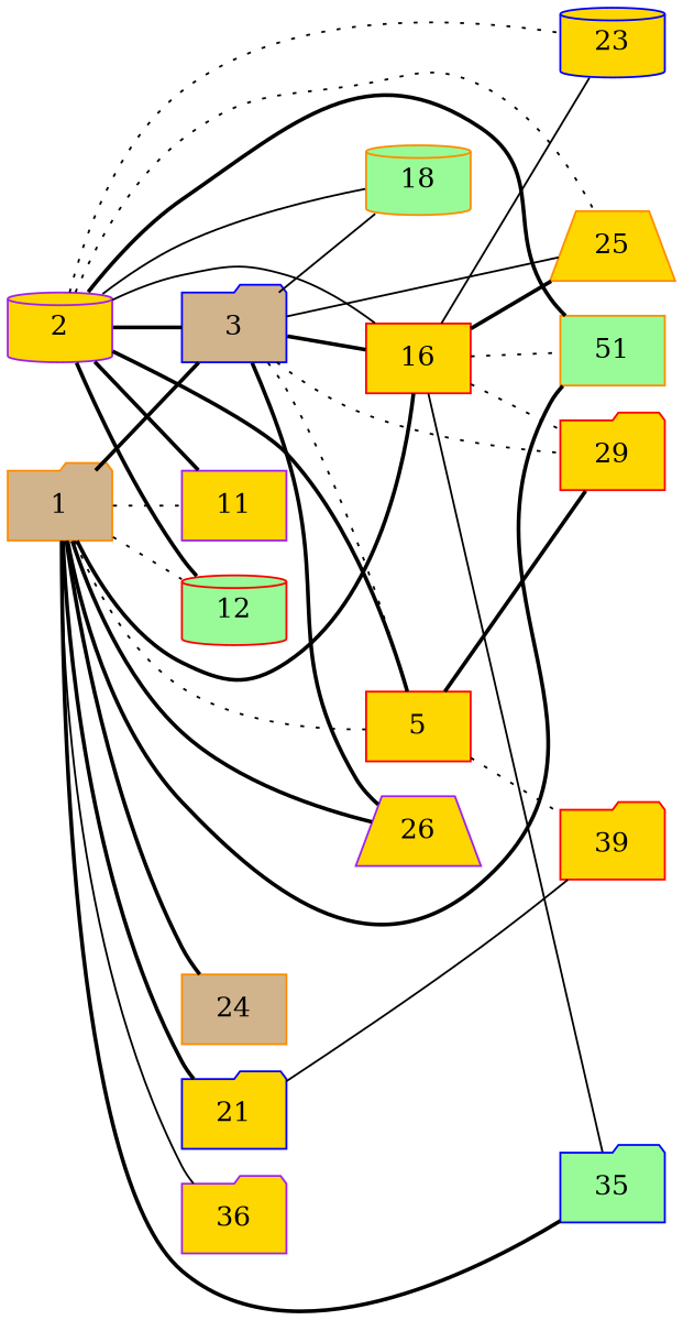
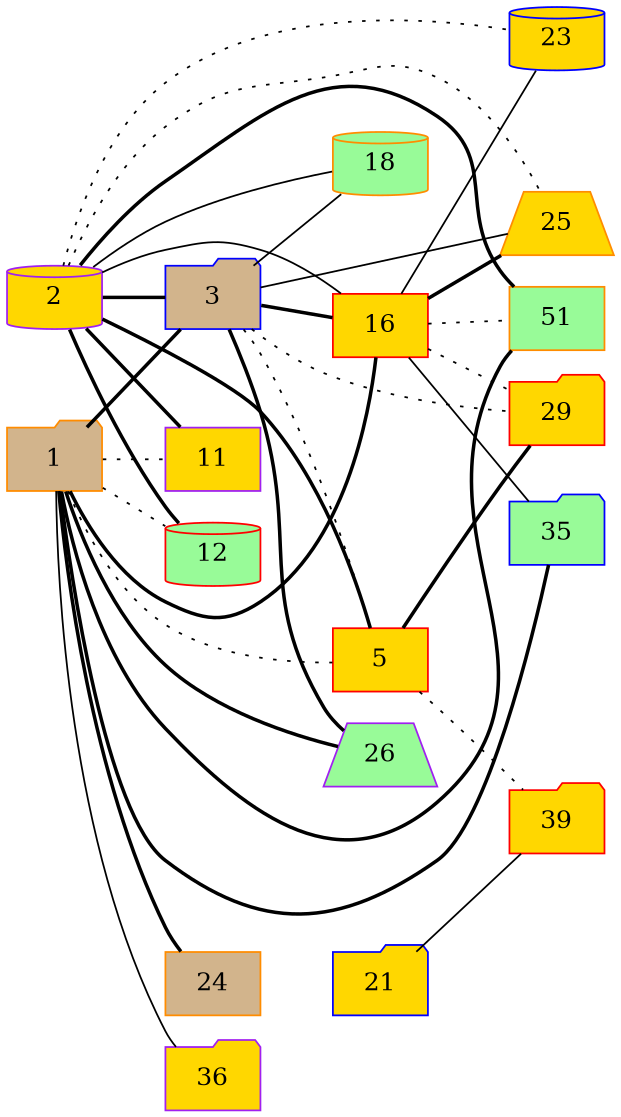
  graph {
    rankdir=LR
    node [color=darkorange fillcolor=gold shape=folder style=filled]
    edge [style=bold]
    1 [fillcolor=tan super="+8+30+6+47"]
    3 [color=blue fillcolor=tan super="+38+4+50"]
    5 [color=red shape=box super="+27"]
    12 [color=red fillcolor=palegreen shape=cylinder super="+48"]
    16 [color=red shape=box super="+20+41"]
    21 [color=blue super="+31"]
    24 [fillcolor=tan shape=box]
-   26 [color=purple shape=trapezium]
+   26 [color=purple fillcolor=palegreen shape=trapezium]
    35 [color=blue fillcolor=palegreen]
    36 [color=purple]
    51 [fillcolor=palegreen shape=box super="+54"]
    11 [color=purple shape=box]
    2 [color=purple shape=cylinder super="+22+9+59+10"]
    18 [fillcolor=palegreen shape=cylinder]
    23 [color=blue shape=cylinder]
    25 [shape=trapezium]
    29 [color=red super="+49"]
    39 [color=red]
    1 -- 3 [weight=12]
    1 -- 5 [style=dotted weight=10]
    1 -- 12 [style=dotted]
    1 -- 16
-   1 -- 21 [weight=3]
    1 -- 24 [weight=2]
    1 -- 26
    1 -- 35
    1 -- 36 [style=solid]
    1 -- 51
    1 -- 11 [style=dotted weight=21]
    3 -- 5 [style=dotted weight=2]
    3 -- 16
    3 -- 26
    3 -- 18 [style=solid]
    3 -- 25 [style=solid]
    3 -- 29 [style=dotted weight=2]
    5 -- 29
    5 -- 39 [style=dotted]
    16 -- 35 [style=solid]
    16 -- 51 [style=dotted]
    16 -- 23 [style=solid]
    16 -- 25
    16 -- 29 [style=dotted]
    21 -- 39 [style=solid]
    2 -- 3 [weight=8]
    2 -- 5 [weight=4]
    2 -- 12 [weight=2]
    2 -- 16 [style=solid weight=3]
    2 -- 51
    2 -- 11
    2 -- 18 [style=solid]
    2 -- 23 [style=dotted]
    2 -- 25 [style=dotted]
  }
